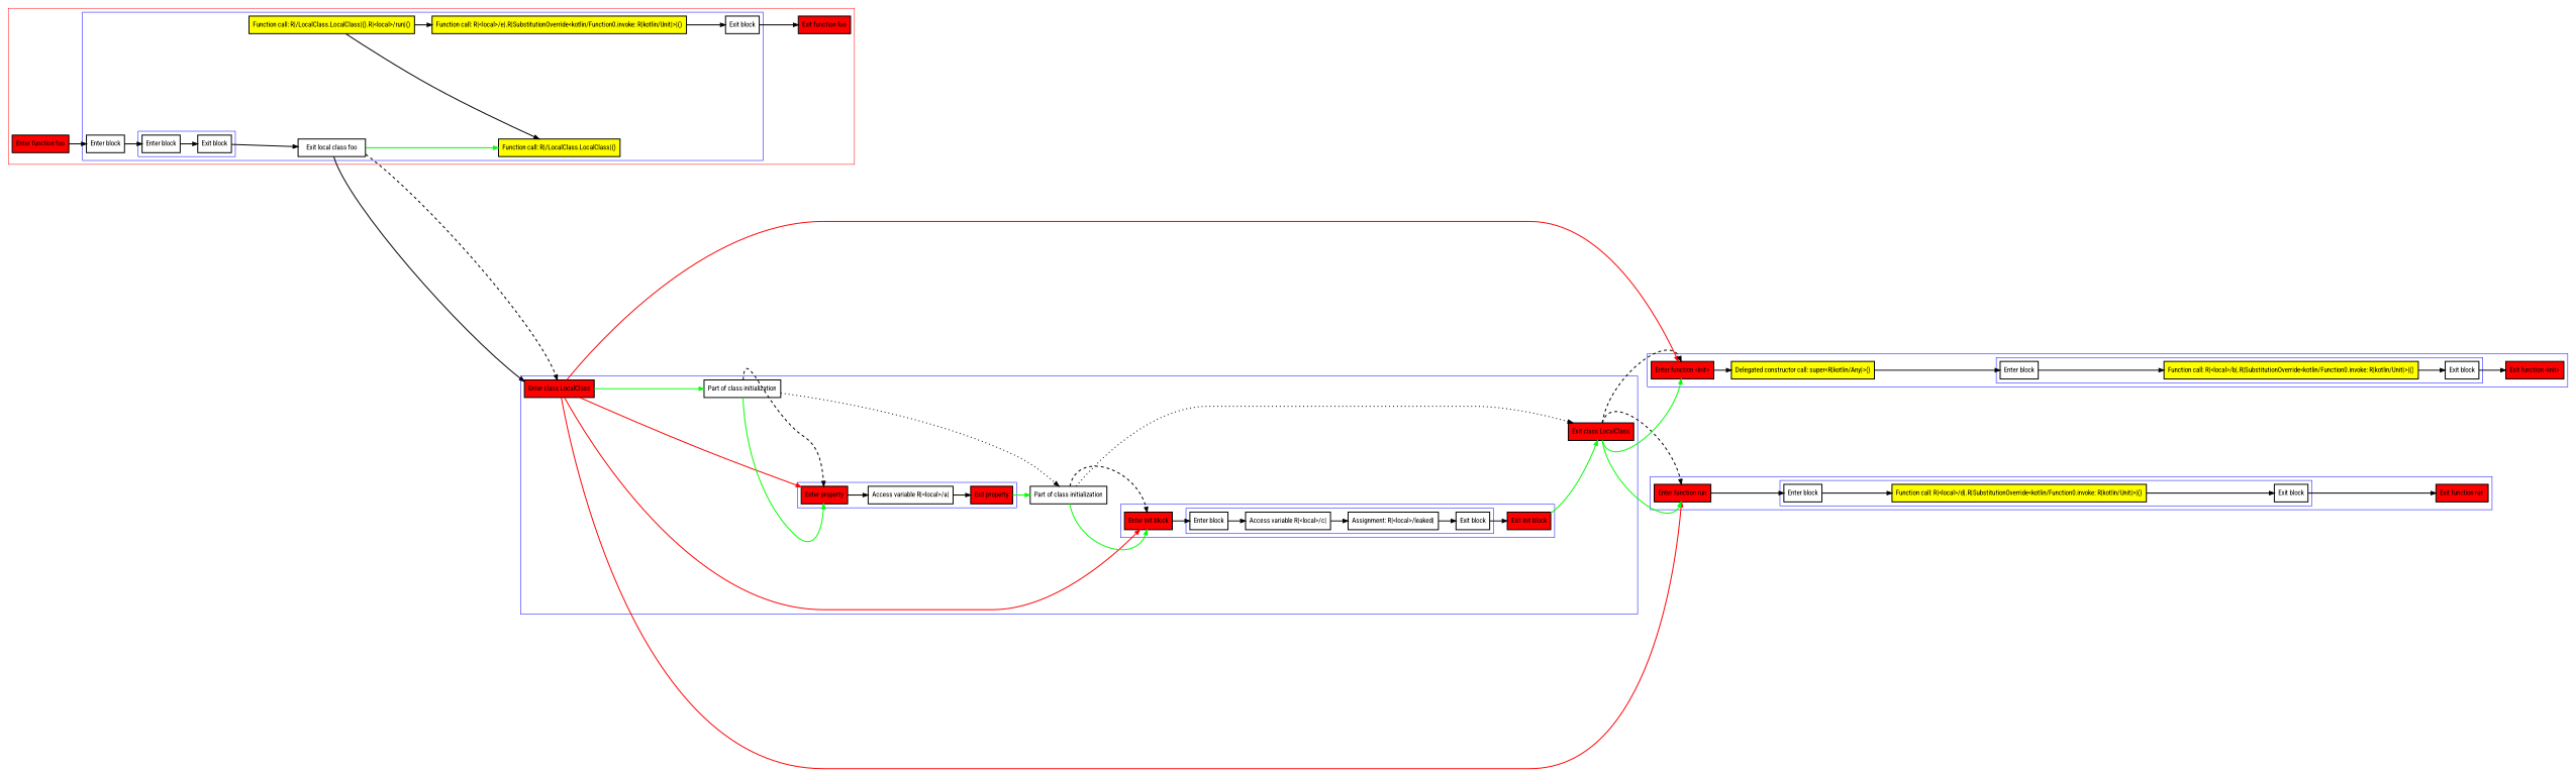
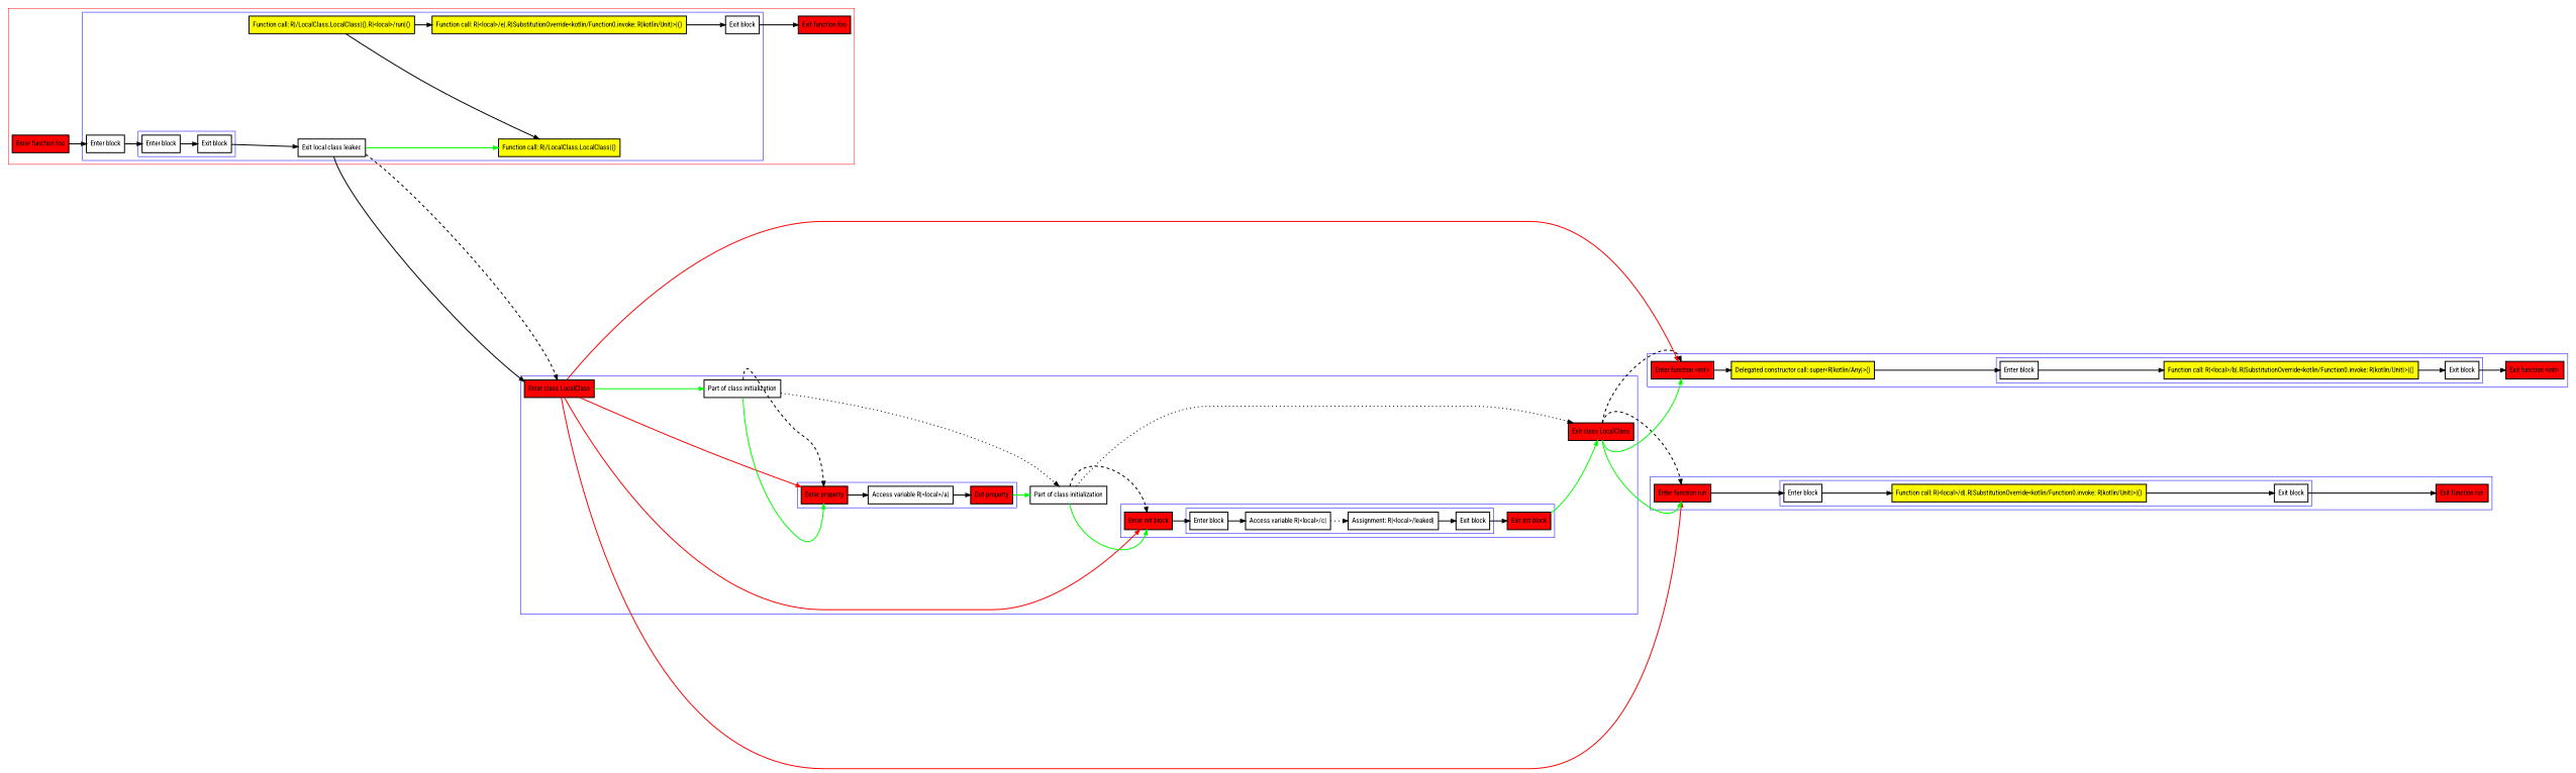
  digraph {
    fontname="Roboto Condensed"
    nodesep=3
    rankdir=LR
    node [fontname="Roboto Condensed" penwidth=2 shape=box style=filled]
    edge [fontname="Roboto Condensed" penwidth=2]
    n1 [label="Enter block" style=""]
    n2 [label="Exit block" style=""]
    n3 [label="Enter block" style=""]
-   n4 [label="Exit local class foo" style=""]
+   n4 [label="Exit local class leaked" style=""]
    n5 [fillcolor=yellow label="Function call: R|/LocalClass.LocalClass|()"]
    n6 [fillcolor=yellow label="Function call: R|/LocalClass.LocalClass|().R|<local>/run|()"]
    n7 [fillcolor=yellow label="Function call: R|<local>/e|.R|SubstitutionOverride<kotlin/Function0.invoke: R|kotlin/Unit|>|()"]
    n8 [label="Exit block" style=""]
    n9 [fillcolor=red label="Enter function foo"]
    n10 [fillcolor=red label="Exit function foo"]
    n11 [fillcolor=red label="Enter property"]
    n12 [label="Access variable R|<local>/a|" style=""]
    n13 [fillcolor=red label="Exit property"]
    n14 [label="Enter block" style=""]
    n15 [label="Access variable R|<local>/c|" style=""]
    n16 [label="Assignment: R|<local>/leaked|" style=""]
    n17 [label="Exit block" style=""]
    n18 [fillcolor=red label="Enter init block"]
    n19 [fillcolor=red label="Exit init block"]
    n20 [fillcolor=red label="Enter class LocalClass"]
    n21 [label="Part of class initialization" style=""]
    n22 [label="Part of class initialization" style=""]
    n23 [fillcolor=red label="Exit class LocalClass"]
    n24 [label="Enter block" style=""]
    n25 [fillcolor=yellow label="Function call: R|<local>/d|.R|SubstitutionOverride<kotlin/Function0.invoke: R|kotlin/Unit|>|()"]
    n26 [label="Exit block" style=""]
    n27 [fillcolor=red label="Enter function run"]
    n28 [fillcolor=red label="Exit function run"]
    n29 [label="Enter block" style=""]
    n30 [fillcolor=yellow label="Function call: R|<local>/b|.R|SubstitutionOverride<kotlin/Function0.invoke: R|kotlin/Unit|>|()"]
    n31 [label="Exit block" style=""]
    n32 [fillcolor=red label="Enter function <init>"]
    n33 [fillcolor=yellow label="Delegated constructor call: super<R|kotlin/Any|>()"]
    n34 [fillcolor=red label="Exit function <init>"]
    subgraph cluster_1 {
      color=red
      n9
      n10
      subgraph cluster_2 {
        color=blue
        n3
        n4
        n5
        n6
        n7
        n8
        subgraph cluster_3 {
          color=blue
          n1
          n2
        }
      }
    }
    subgraph cluster_4 {
      color=blue
      n20
      n21
      n22
      n23
      subgraph cluster_5 {
        color=blue
        n11
        n12
        n13
      }
      subgraph cluster_6 {
        color=blue
        n18
        n19
        subgraph cluster_7 {
          color=blue
          n14
          n15
          n16
          n17
        }
      }
    }
    subgraph cluster_8 {
      color=blue
      n27
      n28
      subgraph cluster_9 {
        color=blue
        n24
        n25
        n26
      }
    }
    subgraph cluster_10 {
      color=blue
      n32
      n33
      n34
      subgraph cluster_11 {
        color=blue
        n29
        n30
        n31
      }
    }
    n1 -> n2
    n2 -> n4
    n3 -> n1
    n4 -> n5 [color=green]
    n4 -> n20
    n4 -> n20 [style=dashed]
    n6 -> n5
    n6 -> n7
    n7 -> n8
    n8 -> n10
    n9 -> n3
    n11 -> n12
    n12 -> n13
    n13 -> n22 [color=green]
    n14 -> n15
-   n15 -> n16
+   n15 -> n16 [style=dotted]
    n16 -> n17
    n17 -> n19
    n18 -> n14
    n19 -> n23 [color=green]
    n20 -> n11 [color=red]
    n20 -> n18 [color=red]
    n20 -> n21 [color=green]
    n20 -> n27 [color=red]
    n20 -> n32 [color=red]
    n21 -> n11 [color=green]
    n21 -> n11 [style=dashed]
    n21 -> n22 [style=dotted]
    n22 -> n18 [color=green]
    n22 -> n18 [style=dashed]
    n22 -> n23 [style=dotted]
    n23 -> n27 [color=green]
    n23 -> n27 [style=dashed]
    n23 -> n32 [color=green]
    n23 -> n32 [style=dashed]
    n24 -> n25
    n25 -> n26
    n26 -> n28
    n27 -> n24
    n29 -> n30
    n30 -> n31
    n31 -> n34
    n32 -> n33
    n33 -> n29
  }
